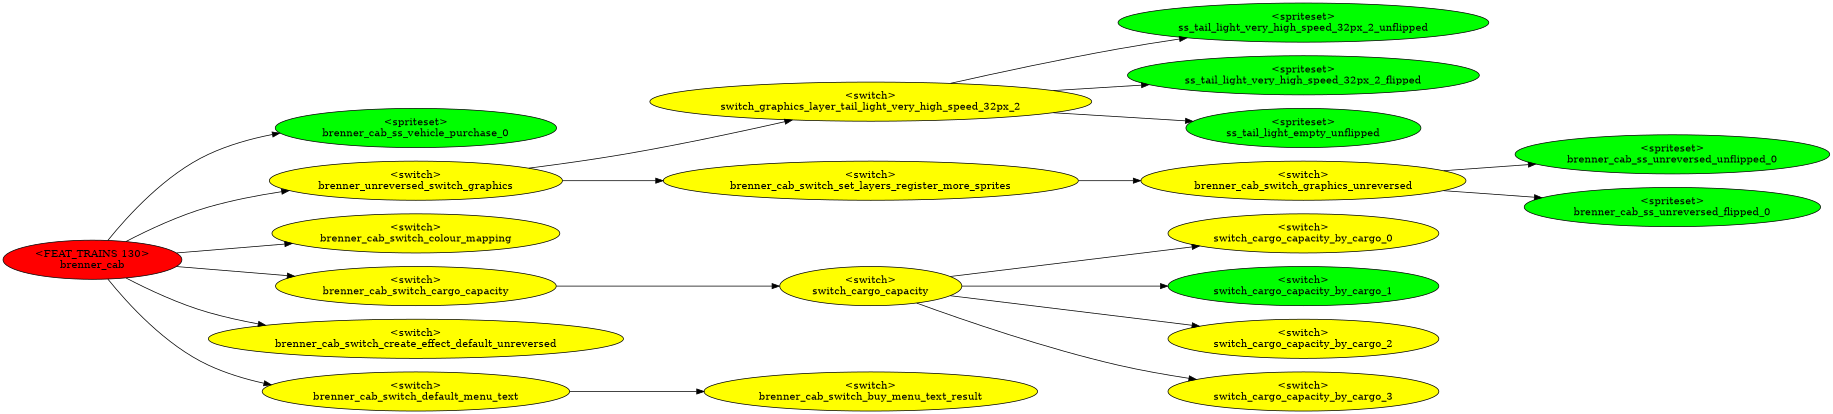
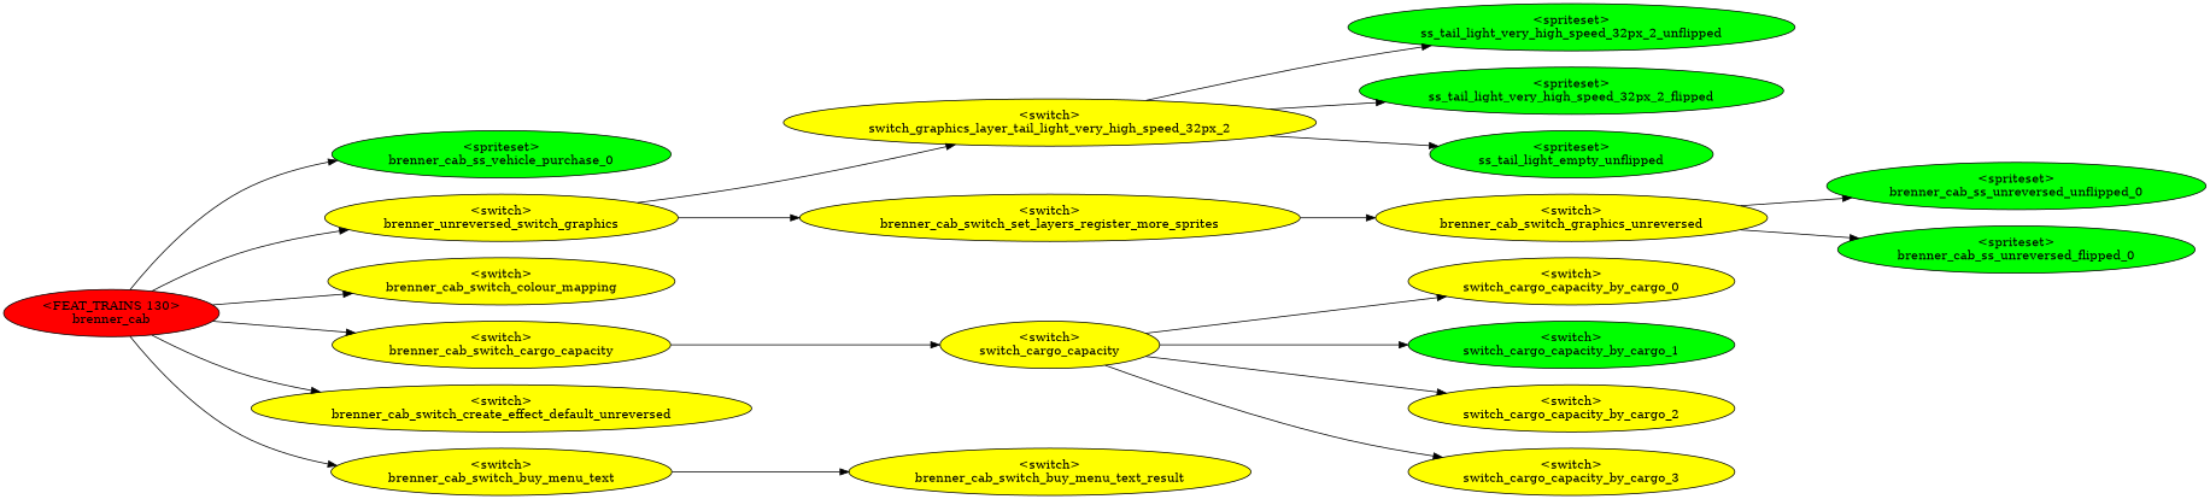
  digraph {
    rankdir=LR
    node [fillcolor=yellow style=filled]
    n1 [fillcolor=green label="<spriteset>\nss_tail_light_very_high_speed_32px_2_unflipped"]
    n2 [fillcolor=green label="<spriteset>\nss_tail_light_very_high_speed_32px_2_flipped"]
    n3 [fillcolor=green label="<spriteset>\nss_tail_light_empty_unflipped"]
    n4 [label="<switch>\nswitch_graphics_layer_tail_light_very_high_speed_32px_2"]
    n5 [label="<switch>\nswitch_cargo_capacity_by_cargo_0"]
    n6 [fillcolor=green label="<switch>\nswitch_cargo_capacity_by_cargo_1"]
    n7 [label="<switch>\nswitch_cargo_capacity_by_cargo_2"]
    n8 [label="<switch>\nswitch_cargo_capacity_by_cargo_3"]
    n9 [label="<switch>\nswitch_cargo_capacity"]
    n10 [fillcolor=green label="<spriteset>\nbrenner_cab_ss_unreversed_unflipped_0"]
    n11 [fillcolor=green label="<spriteset>\nbrenner_cab_ss_unreversed_flipped_0"]
    n12 [label="<switch>\nbrenner_cab_switch_graphics_unreversed"]
    n13 [fillcolor=green label="<spriteset>\nbrenner_cab_ss_vehicle_purchase_0"]
    n14 [label="<switch>\nbrenner_cab_switch_set_layers_register_more_sprites"]
    n15 [label="<switch>\nbrenner_unreversed_switch_graphics"]
    n16 [label="<switch>\nbrenner_cab_switch_colour_mapping"]
    n17 [label="<switch>\nbrenner_cab_switch_cargo_capacity"]
    n18 [label="<switch>\nbrenner_cab_switch_create_effect_default_unreversed"]
    n19 [label="<switch>\nbrenner_cab_switch_buy_menu_text_result"]
-   n20 [label="<switch>\nbrenner_cab_switch_default_menu_text"]
+   n20 [label="<switch>\nbrenner_cab_switch_buy_menu_text"]
    n21 [fillcolor=red label="<FEAT_TRAINS 130>\nbrenner_cab"]
    n4 -> n1
    n4 -> n2
    n4 -> n3
    n9 -> n5
    n9 -> n6
    n9 -> n7
    n9 -> n8
    n12 -> n10
    n12 -> n11
    n14 -> n12
    n15 -> n4
    n15 -> n14
    n17 -> n9
    n20 -> n19
    n21 -> n13
    n21 -> n15
    n21 -> n16
    n21 -> n17
    n21 -> n18
    n21 -> n20
  }
